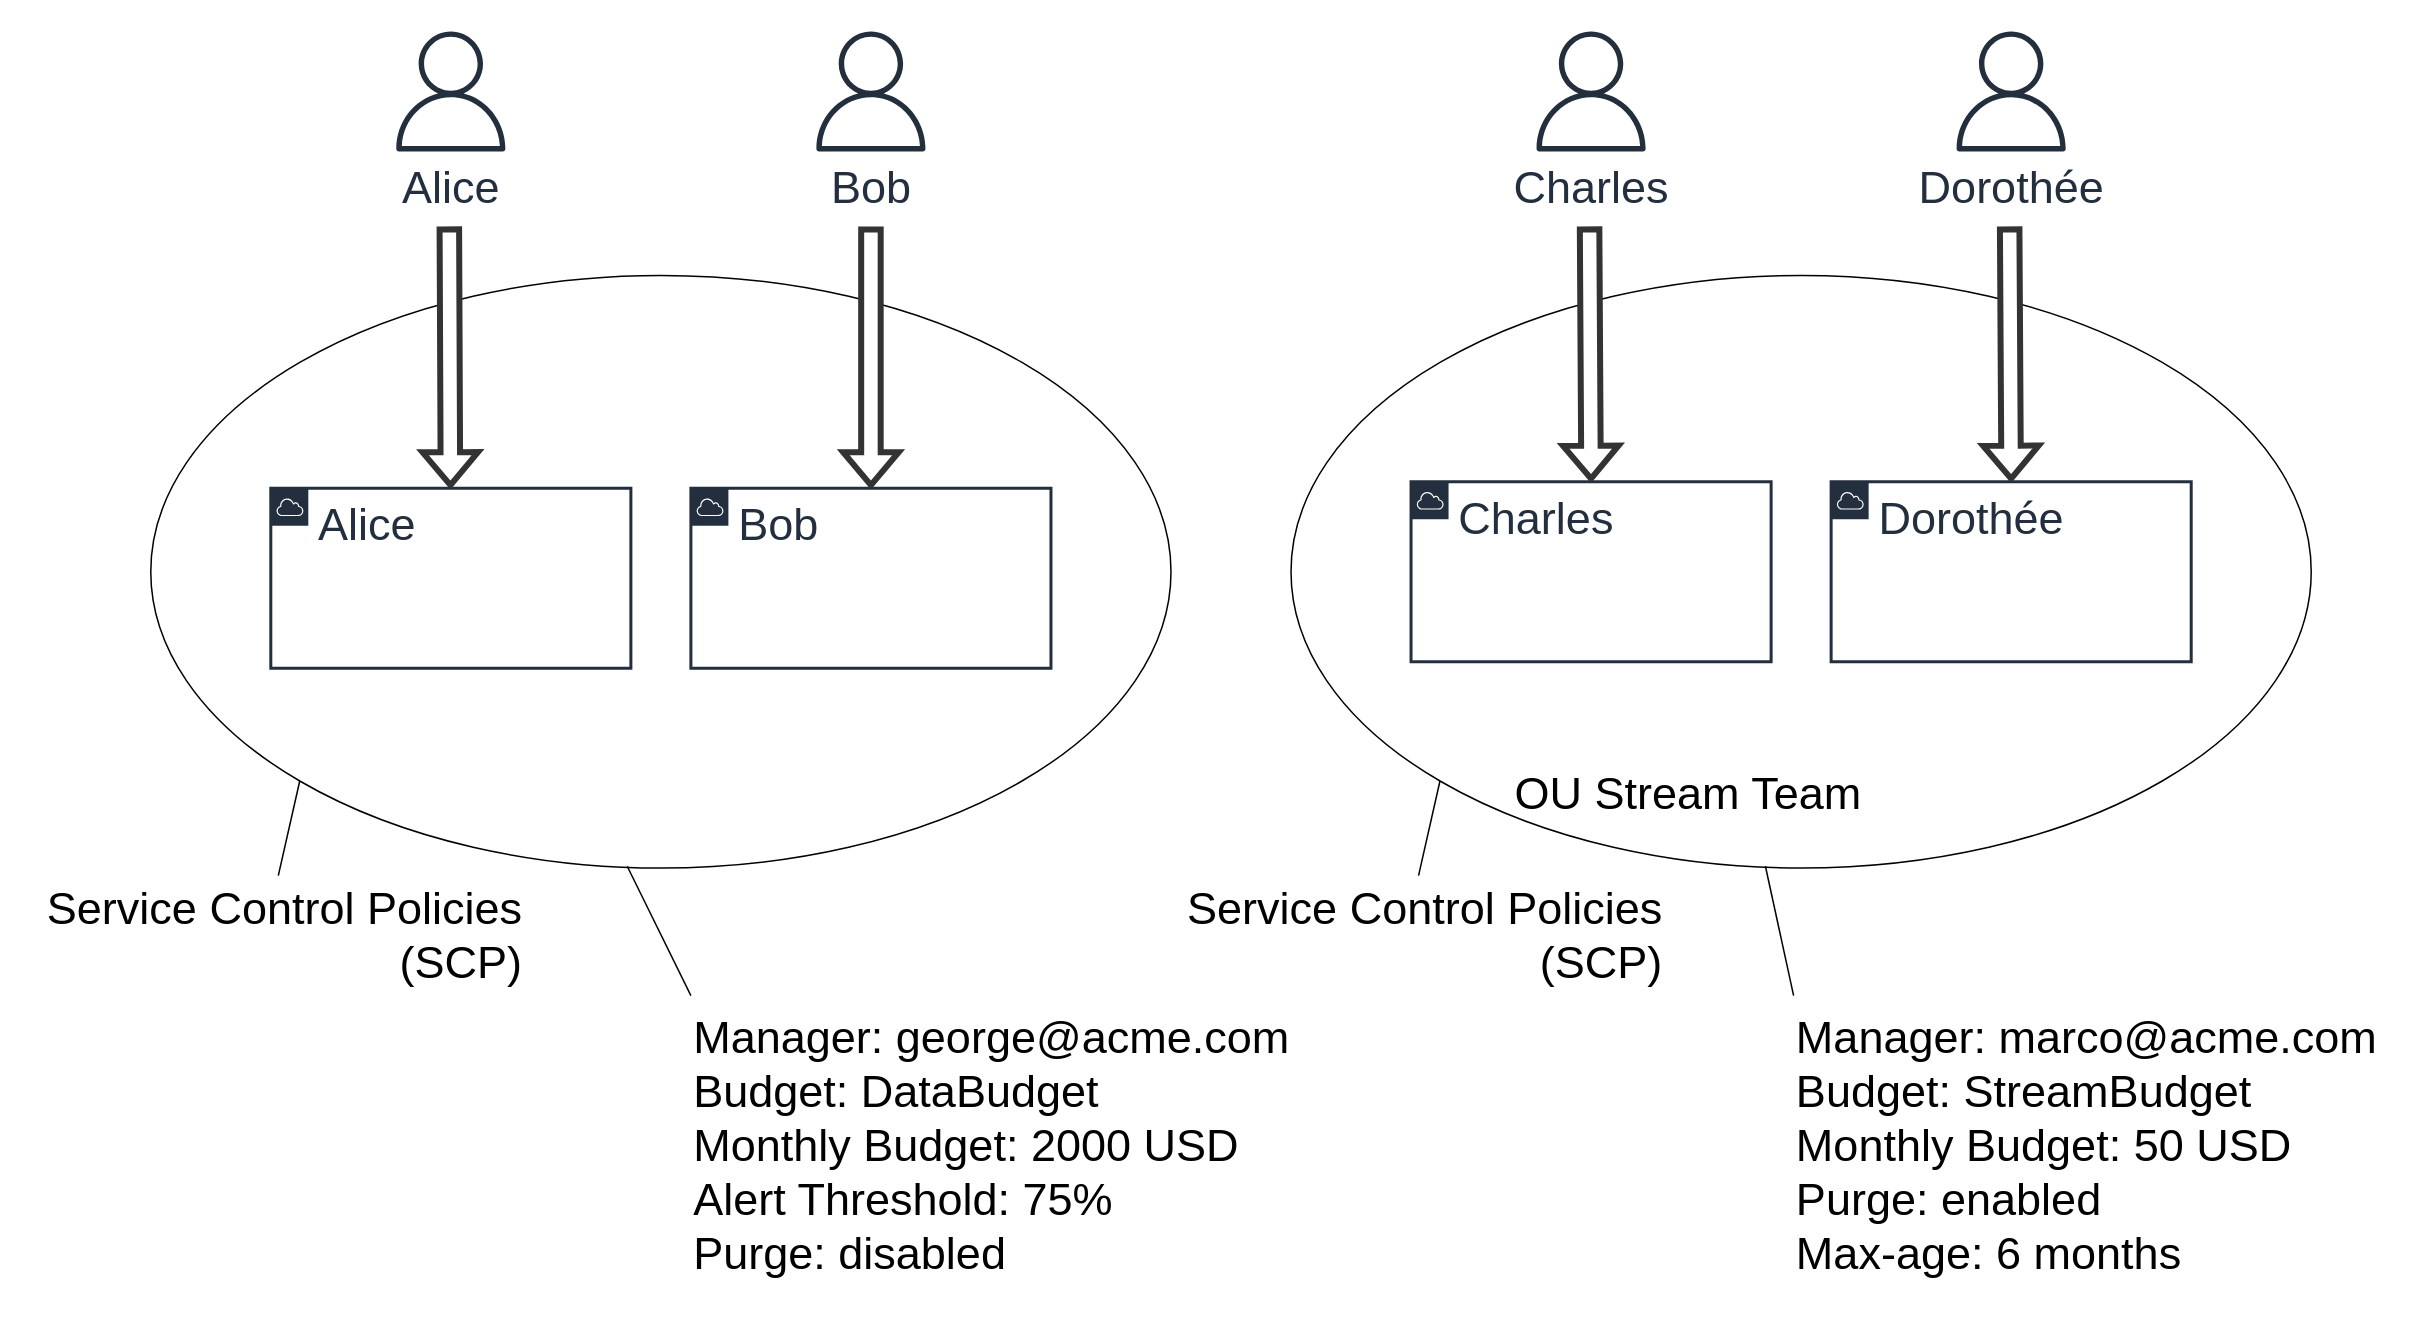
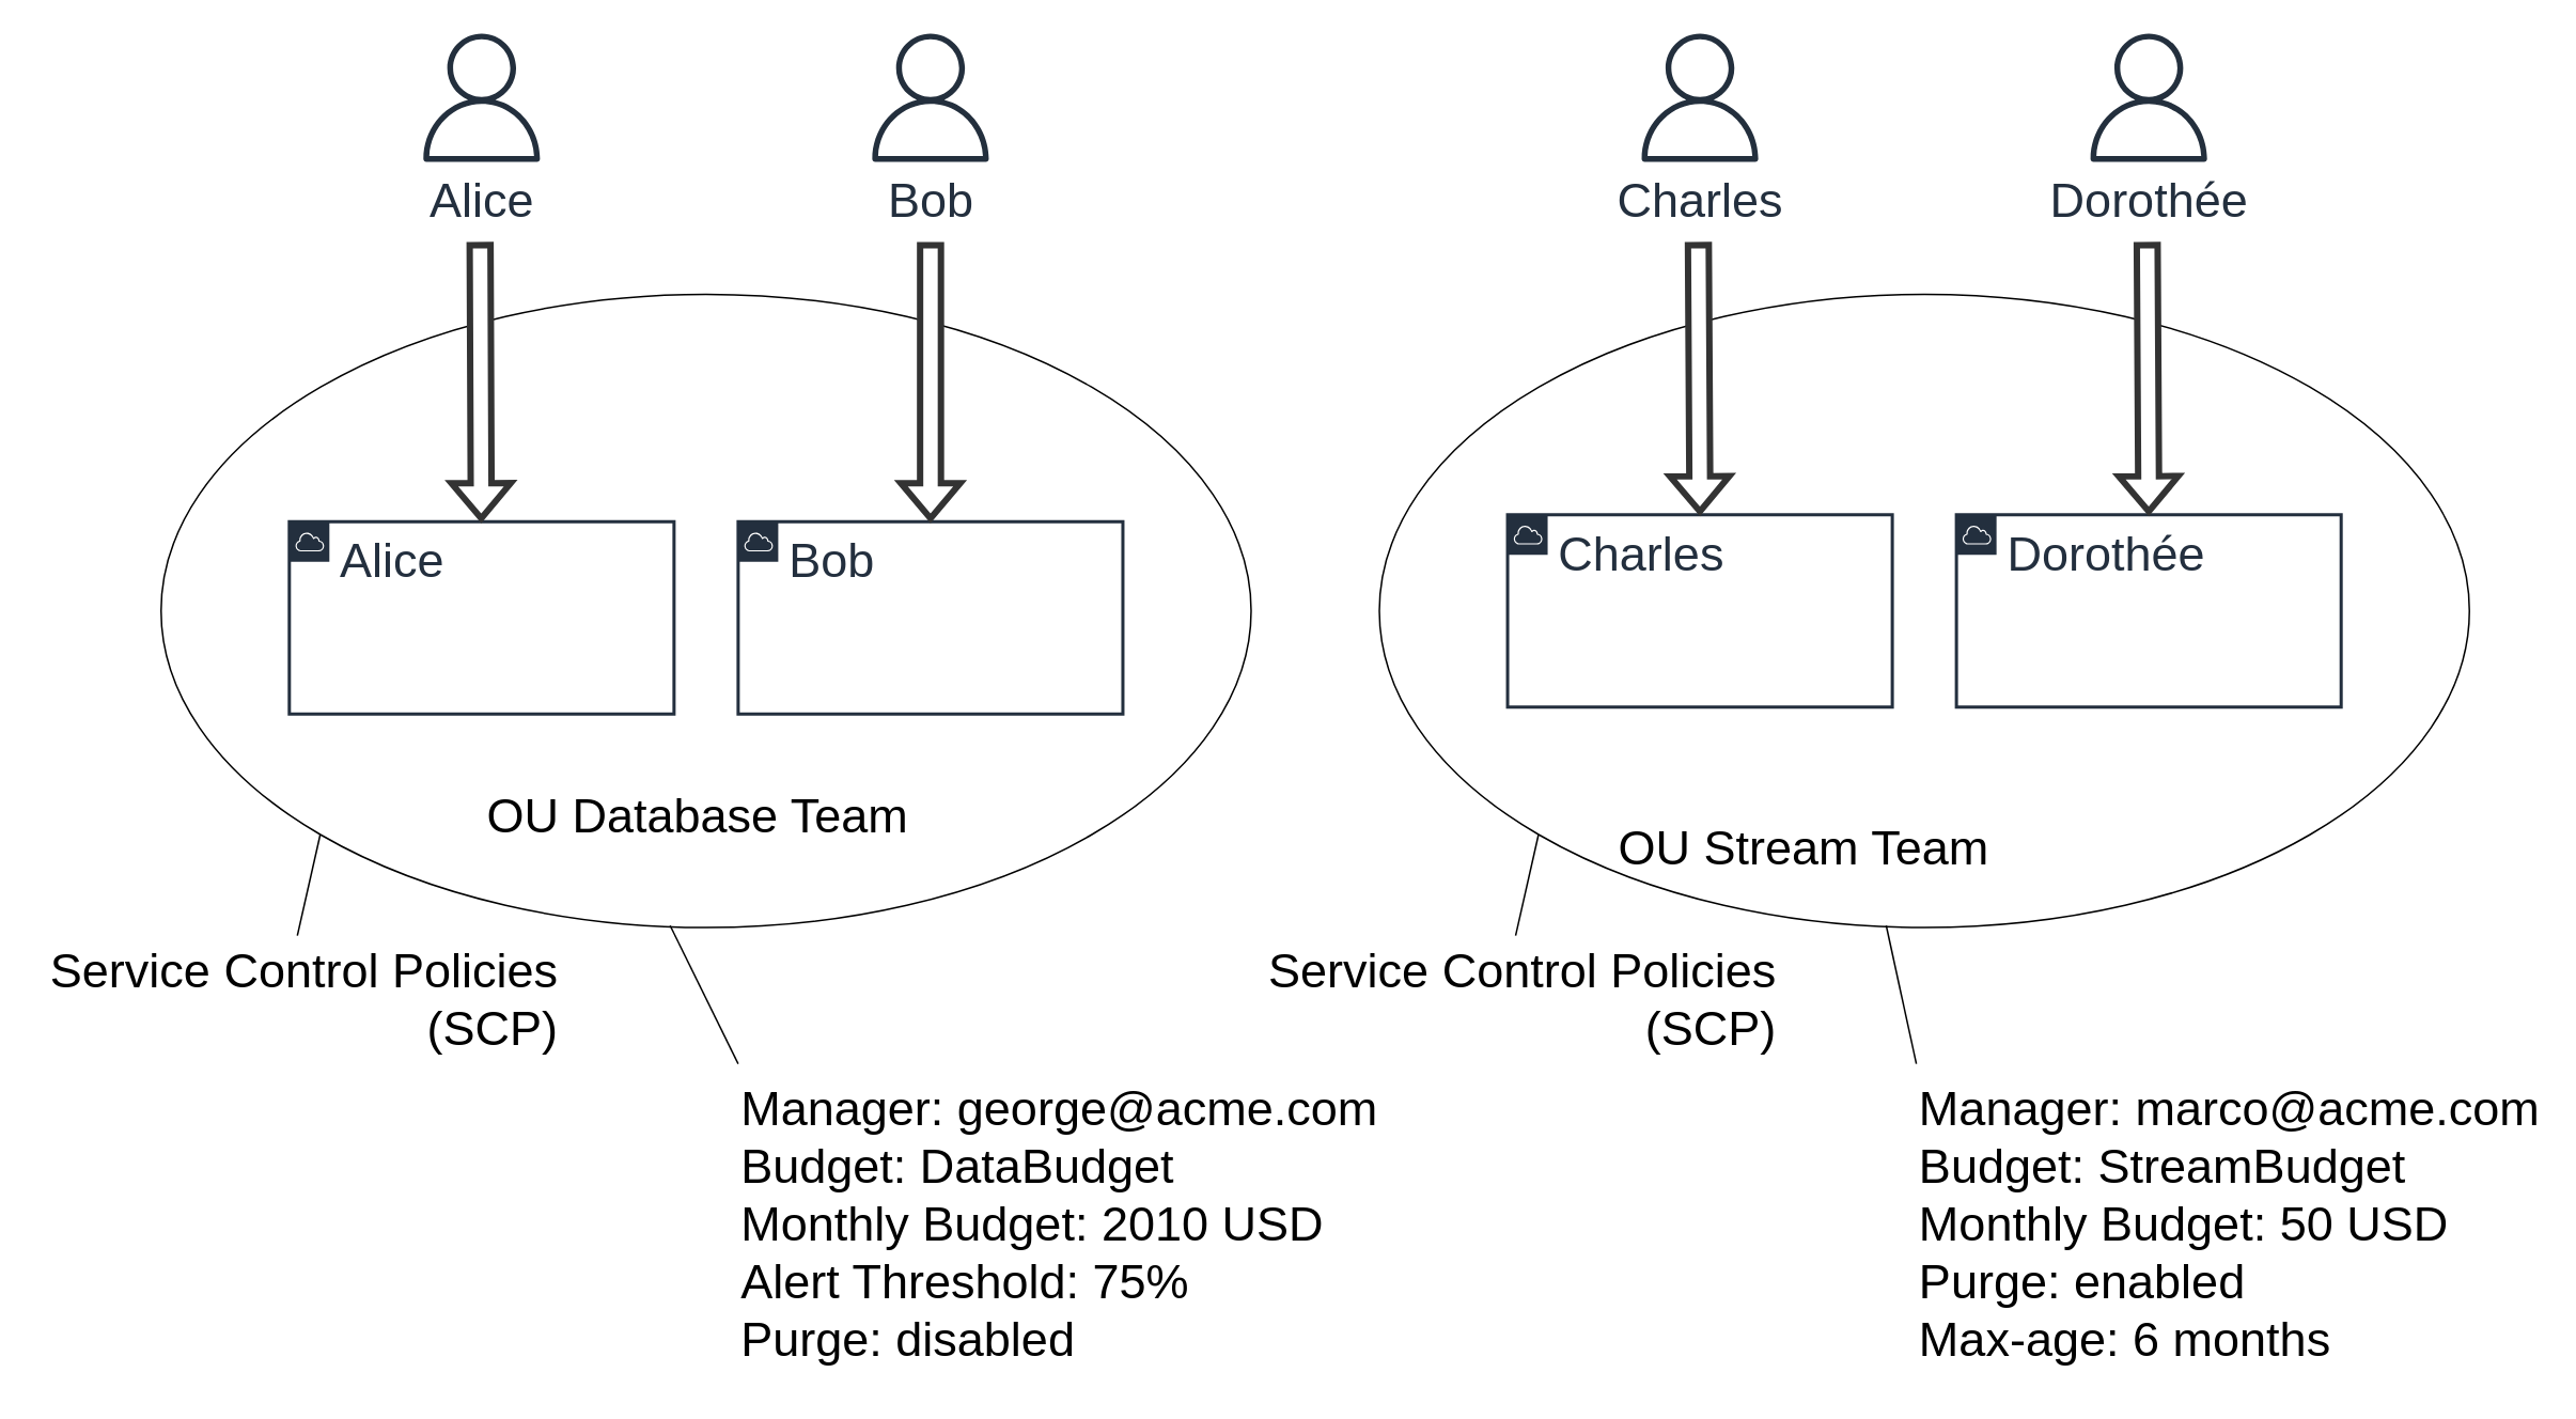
  <mxCell id="0" />
  <mxCell id="1" parent="0" />
  <mxCell id="2" value="" style="ellipse;whiteSpace=wrap;html=1;" parent="1" vertex="1"><mxGeometry x="860" y="183" width="680" height="395" as="geometry" /></mxCell>
  <mxCell id="3" value="" style="ellipse;whiteSpace=wrap;html=1;" parent="1" vertex="1"><mxGeometry x="100" y="183" width="680" height="395" as="geometry" /></mxCell>
  <mxCell id="4" value="&lt;font style=&quot;font-size: 30px&quot;&gt;Alice&lt;/font&gt;" style="points=[[0,0],[0.25,0],[0.5,0],[0.75,0],[1,0],[1,0.25],[1,0.5],[1,0.75],[1,1],[0.75,1],[0.5,1],[0.25,1],[0,1],[0,0.75],[0,0.5],[0,0.25]];outlineConnect=0;gradientColor=none;html=1;whiteSpace=wrap;fontSize=30;fontStyle=0;container=0;pointerEvents=0;collapsible=0;recursiveResize=0;shape=mxgraph.aws4.group;grIcon=mxgraph.aws4.group_aws_cloud;strokeColor=#232F3E;fillColor=none;verticalAlign=top;align=left;spacingLeft=30;fontColor=#232F3E;dashed=0;strokeWidth=2;" parent="1" vertex="1"><mxGeometry x="180" y="324.83" width="240" height="120" as="geometry" /></mxCell>
  <mxCell id="5" value="Alice" style="sketch=0;outlineConnect=0;fontColor=#232F3E;gradientColor=none;fillColor=#232F3D;strokeColor=none;dashed=0;verticalLabelPosition=bottom;verticalAlign=top;align=center;html=1;fontSize=30;fontStyle=0;aspect=fixed;pointerEvents=1;shape=mxgraph.aws4.user;" parent="1" vertex="1"><mxGeometry x="260" y="20.34" width="80" height="80" as="geometry" /></mxCell>
  <mxCell id="6" value="Bob" style="sketch=0;outlineConnect=0;fontColor=#232F3E;gradientColor=none;fillColor=#232F3D;strokeColor=none;dashed=0;verticalLabelPosition=bottom;verticalAlign=top;align=center;html=1;fontSize=30;fontStyle=0;aspect=fixed;pointerEvents=1;shape=mxgraph.aws4.user;" parent="1" vertex="1"><mxGeometry x="540" y="20.34" width="80" height="80" as="geometry" /></mxCell>
  <mxCell id="7" value="Charles" style="sketch=0;outlineConnect=0;fontColor=#232F3E;gradientColor=none;fillColor=#232F3D;strokeColor=none;dashed=0;verticalLabelPosition=bottom;verticalAlign=top;align=center;html=1;fontSize=30;fontStyle=0;aspect=fixed;pointerEvents=1;shape=mxgraph.aws4.user;" parent="1" vertex="1"><mxGeometry x="1020" y="20.34" width="80" height="80" as="geometry" /></mxCell>
  <mxCell id="8" value="" style="shape=flexArrow;endArrow=classic;html=1;rounded=0;strokeColor=#333333;strokeWidth=4;fillColor=default;" parent="1" target="4" edge="1"><mxGeometry width="50" height="50" relative="1" as="geometry"><mxPoint x="299" y="150.34" as="sourcePoint" /><mxPoint x="299" y="220.34" as="targetPoint" /></mxGeometry></mxCell>
  <mxCell id="9" value="&lt;font style=&quot;font-size: 30px&quot;&gt;Bob&lt;/font&gt;" style="points=[[0,0],[0.25,0],[0.5,0],[0.75,0],[1,0],[1,0.25],[1,0.5],[1,0.75],[1,1],[0.75,1],[0.5,1],[0.25,1],[0,1],[0,0.75],[0,0.5],[0,0.25]];outlineConnect=0;gradientColor=none;html=1;whiteSpace=wrap;fontSize=30;fontStyle=0;container=0;pointerEvents=0;collapsible=0;recursiveResize=0;shape=mxgraph.aws4.group;grIcon=mxgraph.aws4.group_aws_cloud;strokeColor=#232F3E;fillColor=none;verticalAlign=top;align=left;spacingLeft=30;fontColor=#232F3E;dashed=0;strokeWidth=2;" parent="1" vertex="1"><mxGeometry x="460" y="324.83" width="240" height="120" as="geometry" /></mxCell>
  <mxCell id="10" value="&lt;font style=&quot;font-size: 30px&quot;&gt;Charles&lt;/font&gt;" style="points=[[0,0],[0.25,0],[0.5,0],[0.75,0],[1,0],[1,0.25],[1,0.5],[1,0.75],[1,1],[0.75,1],[0.5,1],[0.25,1],[0,1],[0,0.75],[0,0.5],[0,0.25]];outlineConnect=0;gradientColor=none;html=1;whiteSpace=wrap;fontSize=30;fontStyle=0;container=0;pointerEvents=0;collapsible=0;recursiveResize=0;shape=mxgraph.aws4.group;grIcon=mxgraph.aws4.group_aws_cloud;strokeColor=#232F3E;fillColor=none;verticalAlign=top;align=left;spacingLeft=30;fontColor=#232F3E;dashed=0;strokeWidth=2;" parent="1" vertex="1"><mxGeometry x="940" y="320.5" width="240" height="120" as="geometry" /></mxCell>
  <mxCell id="11" value="" style="shape=flexArrow;endArrow=classic;html=1;rounded=0;strokeColor=#333333;strokeWidth=4;fillColor=default;" parent="1" target="9" edge="1"><mxGeometry width="50" height="50" relative="1" as="geometry"><mxPoint x="580" y="150.34" as="sourcePoint" /><mxPoint x="580" y="220.34" as="targetPoint" /></mxGeometry></mxCell>
  <mxCell id="12" value="" style="shape=flexArrow;endArrow=classic;html=1;rounded=0;strokeColor=#333333;strokeWidth=4;entryX=0.5;entryY=0;entryDx=0;entryDy=0;fillColor=default;" parent="1" target="10" edge="1"><mxGeometry width="50" height="50" relative="1" as="geometry"><mxPoint x="1059" y="150.34" as="sourcePoint" /><mxPoint x="1059" y="220.34" as="targetPoint" /></mxGeometry></mxCell>
  <mxCell id="13" style="edgeStyle=orthogonalEdgeStyle;rounded=0;orthogonalLoop=1;jettySize=auto;html=1;exitX=0.5;exitY=1;exitDx=0;exitDy=0;" parent="1" source="4" target="4" edge="1"><mxGeometry relative="1" as="geometry" /></mxCell>
  <mxCell id="14" style="edgeStyle=orthogonalEdgeStyle;rounded=0;orthogonalLoop=1;jettySize=auto;html=1;exitX=0.5;exitY=1;exitDx=0;exitDy=0;" parent="1" source="4" target="4" edge="1"><mxGeometry relative="1" as="geometry" /></mxCell>
  <mxCell id="15" value="Dorothée" style="sketch=0;outlineConnect=0;fontColor=#232F3E;gradientColor=none;fillColor=#232F3D;strokeColor=none;dashed=0;verticalLabelPosition=bottom;verticalAlign=top;align=center;html=1;fontSize=30;fontStyle=0;aspect=fixed;pointerEvents=1;shape=mxgraph.aws4.user;" parent="1" vertex="1"><mxGeometry x="1300" y="20.34" width="80" height="80" as="geometry" /></mxCell>
  <mxCell id="16" value="&lt;font style=&quot;font-size: 30px&quot;&gt;Dorothée&lt;/font&gt;" style="points=[[0,0],[0.25,0],[0.5,0],[0.75,0],[1,0],[1,0.25],[1,0.5],[1,0.75],[1,1],[0.75,1],[0.5,1],[0.25,1],[0,1],[0,0.75],[0,0.5],[0,0.25]];outlineConnect=0;gradientColor=none;html=1;whiteSpace=wrap;fontSize=30;fontStyle=0;container=0;pointerEvents=0;collapsible=0;recursiveResize=0;shape=mxgraph.aws4.group;grIcon=mxgraph.aws4.group_aws_cloud;strokeColor=#232F3E;fillColor=none;verticalAlign=top;align=left;spacingLeft=30;fontColor=#232F3E;dashed=0;strokeWidth=2;" parent="1" vertex="1"><mxGeometry x="1220" y="320.5" width="240" height="120" as="geometry" /></mxCell>
  <mxCell id="17" value="" style="shape=flexArrow;endArrow=classic;html=1;rounded=0;strokeColor=#333333;strokeWidth=4;entryX=0.5;entryY=0;entryDx=0;entryDy=0;fillColor=default;" parent="1" target="16" edge="1"><mxGeometry width="50" height="50" relative="1" as="geometry"><mxPoint x="1339" y="150.34" as="sourcePoint" /><mxPoint x="1339" y="220.34" as="targetPoint" /></mxGeometry></mxCell>
  <mxCell id="18" value="" style="endArrow=none;html=1;rounded=0;entryX=0.465;entryY=0.997;entryDx=0;entryDy=0;entryPerimeter=0;exitX=0;exitY=0;exitDx=0;exitDy=0;" parent="1" source="22" target="2" edge="1"><mxGeometry width="50" height="50" relative="1" as="geometry"><mxPoint x="1300" y="663" as="sourcePoint" /><mxPoint x="630" y="673" as="targetPoint" /></mxGeometry></mxCell>
+ <mxCell id="19" value="OU Database Team" style="text;html=1;strokeColor=none;fillColor=none;align=center;verticalAlign=middle;whiteSpace=wrap;rounded=0;fontSize=30;" parent="1" vertex="1"><mxGeometry x="260" y="493" width="350" height="30" as="geometry" /></mxCell>
  <mxCell id="20" value="OU Stream Team" style="text;html=1;strokeColor=none;fillColor=none;align=center;verticalAlign=middle;whiteSpace=wrap;rounded=0;fontSize=30;" parent="1" vertex="1"><mxGeometry x="950" y="513" width="350" height="30" as="geometry" /></mxCell>
- <mxCell id="21" value="Manager: george@acme.com&lt;br&gt;Budget: DataBudget&lt;br&gt;Monthly Budget: 2000&amp;nbsp;USD&lt;br&gt;Alert Threshold: 75%&lt;br&gt;Purge: disabled" style="text;html=1;strokeColor=none;fillColor=none;align=left;verticalAlign=middle;whiteSpace=wrap;rounded=0;fontSize=30;" parent="1" vertex="1"><mxGeometry x="460" y="663" width="520" height="200" as="geometry" /></mxCell>
+ <mxCell id="21" value="Manager: george@acme.com&lt;br&gt;Budget: DataBudget&lt;br&gt;Monthly Budget: 2010&amp;nbsp;USD&lt;br&gt;Alert Threshold: 75%&lt;br&gt;Purge: disabled" style="text;html=1;strokeColor=none;fillColor=none;align=left;verticalAlign=middle;whiteSpace=wrap;rounded=0;fontSize=30;" parent="1" vertex="1"><mxGeometry x="460" y="663" width="520" height="200" as="geometry" /></mxCell>
  <mxCell id="22" value="Manager: marco@acme.com&lt;br&gt;Budget: StreamBudget&lt;br&gt;Monthly Budget: 50 USD&lt;br&gt;Purge: enabled&lt;br&gt;Max-age: 6 months" style="text;html=1;strokeColor=none;fillColor=none;align=left;verticalAlign=middle;whiteSpace=wrap;rounded=0;fontSize=30;" parent="1" vertex="1"><mxGeometry x="1195" y="663" width="390" height="200" as="geometry" /></mxCell>
  <mxCell id="23" value="" style="endArrow=none;html=1;rounded=0;entryX=0.467;entryY=0.997;entryDx=0;entryDy=0;entryPerimeter=0;" parent="1" target="3" edge="1"><mxGeometry width="50" height="50" relative="1" as="geometry"><mxPoint x="460" y="663" as="sourcePoint" /><mxPoint x="1303.84" y="620.1" as="targetPoint" /></mxGeometry></mxCell>
  <mxCell id="24" value="Service Control Policies&lt;br&gt;(SCP)" style="text;html=1;strokeColor=none;fillColor=none;align=right;verticalAlign=middle;whiteSpace=wrap;rounded=0;fontSize=30;" vertex="1" parent="1"><mxGeometry y="583" width="330" height="80" as="geometry" x="20" /></mxCell>
  <mxCell id="25" value="" style="endArrow=none;html=1;rounded=0;entryX=0;entryY=1;entryDx=0;entryDy=0;exitX=0.5;exitY=0;exitDx=0;exitDy=0;" edge="1" parent="1" source="24" target="3"><mxGeometry width="50" height="50" relative="1" as="geometry"><mxPoint x="470" y="673" as="sourcePoint" /><mxPoint x="427.56" y="626.815" as="targetPoint" /></mxGeometry></mxCell>
  <mxCell id="26" value="" style="endArrow=none;html=1;rounded=0;entryX=0;entryY=1;entryDx=0;entryDy=0;exitX=0.5;exitY=0;exitDx=0;exitDy=0;" edge="1" source="27" parent="1" target="2"><mxGeometry width="50" height="50" relative="1" as="geometry"><mxPoint x="1100" y="703" as="sourcePoint" /><mxPoint x="1076.76" y="694.05" as="targetPoint" /></mxGeometry></mxCell>
  <mxCell id="27" value="Service Control Policies&lt;br&gt;(SCP)" style="text;html=1;strokeColor=none;fillColor=none;align=right;verticalAlign=middle;whiteSpace=wrap;rounded=0;fontSize=30;" vertex="1" parent="1"><mxGeometry x="780" y="583" width="330" height="80" as="geometry" /></mxCell>
